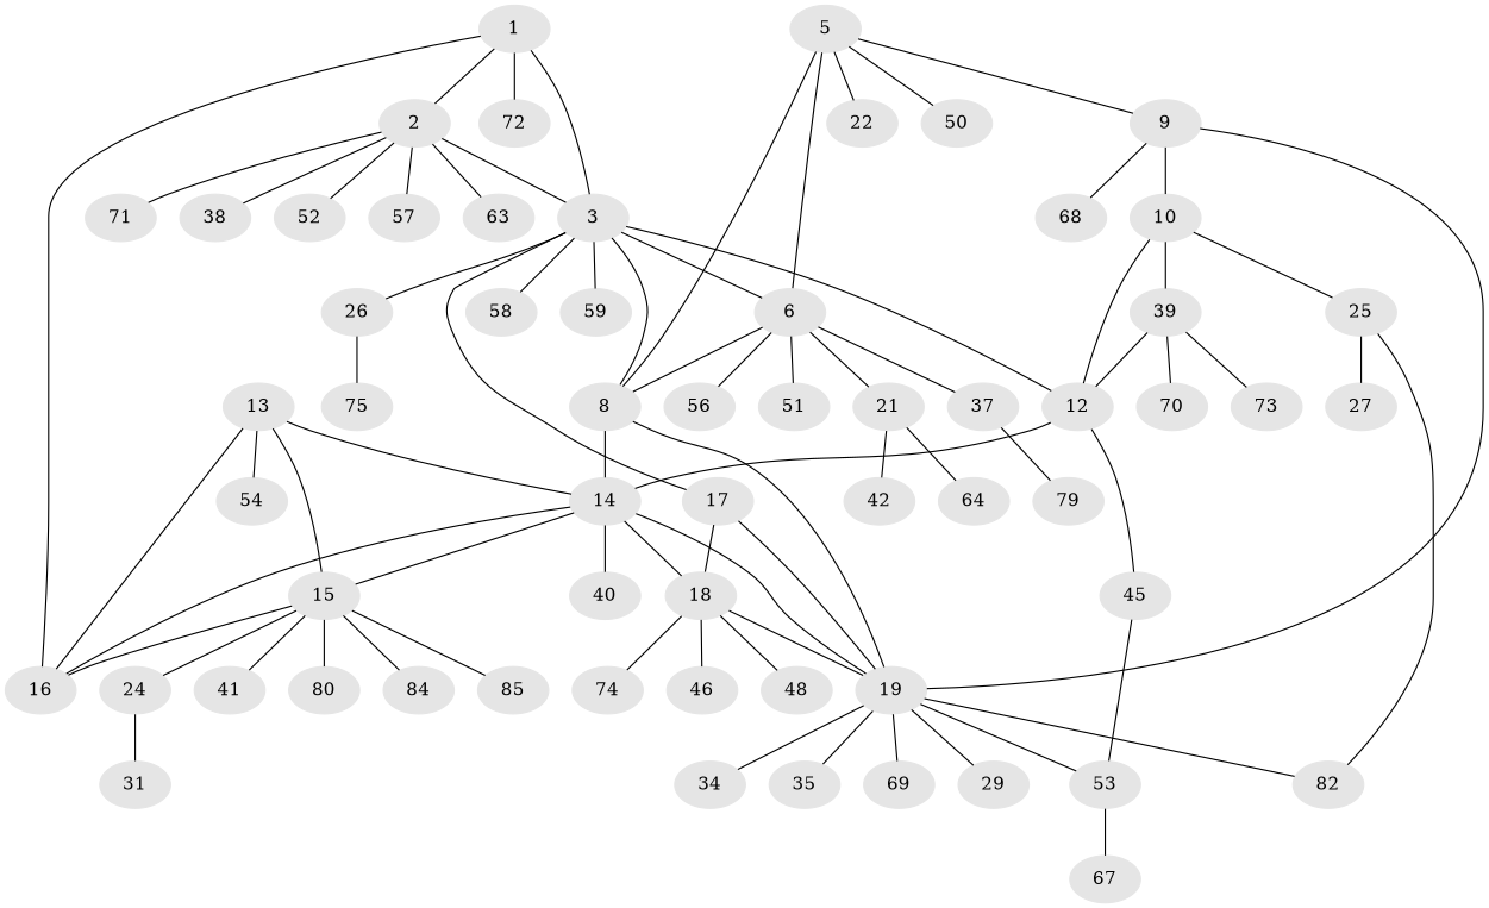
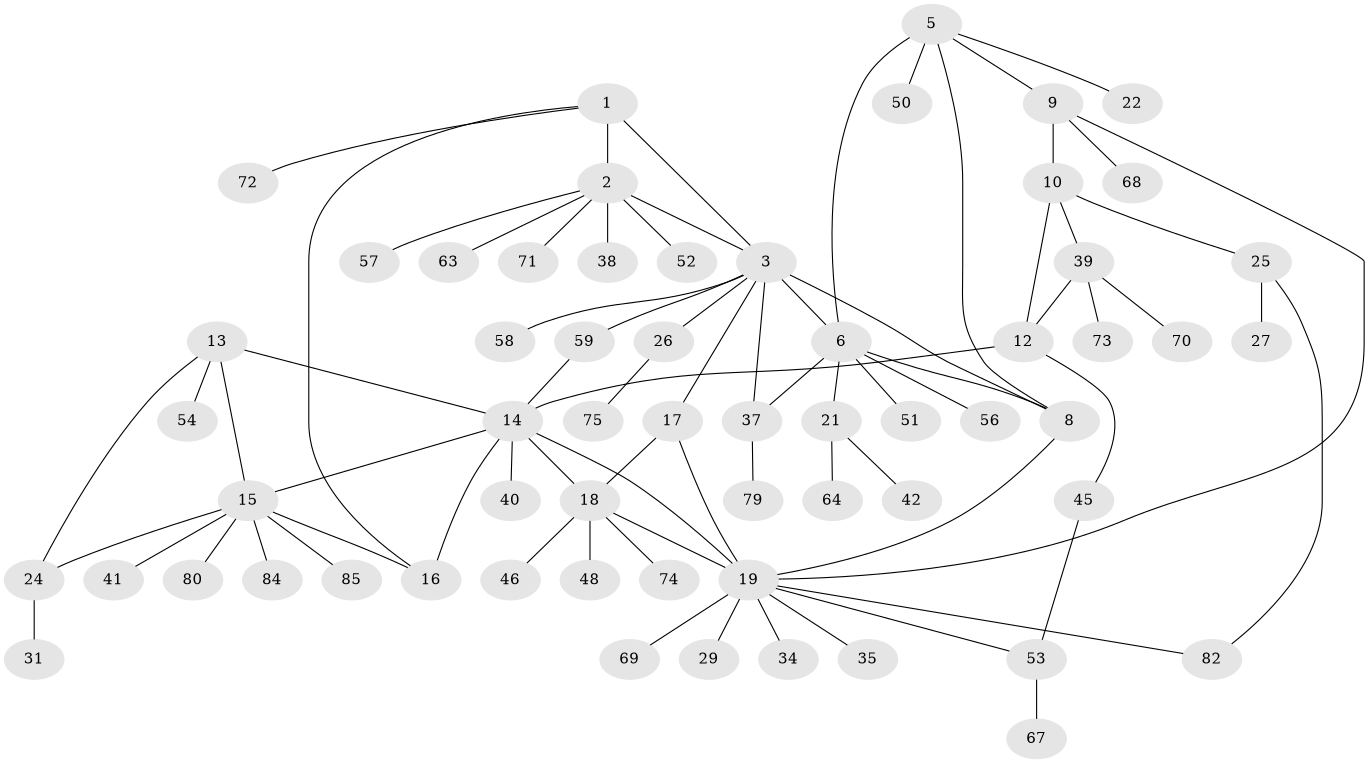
  graph {
    node [color=gray90 style=filled]
    1 [super="+32"]
    2 [super="+33"]
    3 [super="+4"]
    16
    72
    38
    52
    57
    63
    71
    6 [super="+7"]
    8 [super="+49"]
    12
    17 [super="+77"]
    26 [super="+61"]
    58
    59
    21 [super="+62"]
    37 [super="+55"]
    51 [super="+83"]
    56
    14 [super="+28"]
    19 [super="+20"]
    45 [super="+78"]
    18 [super="+36"]
    75
    5 [super="+47"]
    9 [super="+11"]
    22
    50
    10 [super="+23"]
    68
    42
    n34 [label=64]
    79
    15 [super="+43"]
    40
    29
    34
    35 [super="+66"]
    53
    69
    82
    25 [super="+60"]
    39 [super="+81"]
    27
    70
    73
    13 [super="+64"]
    54
    24 [super="+65"]
    41
    80
    84
    85
    46
    48
    74 [super="+76"]
    31
    67
    1 -- 2
    1 -- 3 [weight=2]
    1 -- 16
    1 -- 72
    2 -- 3 [weight=2]
    2 -- 38
    2 -- 52
    2 -- 57
    2 -- 63
    2 -- 71
    3 -- 6
    3 -- 8
-   3 -- 12
+   3 -- 37
    3 -- 17
    3 -- 26
    3 -- 58
    3 -- 59
    6 -- 8 [weight=2]
    6 -- 21
    6 -- 37
    6 -- 51
    6 -- 56
-   8 -- 14
+   59 -- 14
    8 -- 19
    12 -- 14
    12 -- 45
    17 -- 19 [weight=2]
    17 -- 18
    26 -- 75
    21 -- 42
    21 -- n34
    37 -- 79
    14 -- 16
    14 -- 19
    14 -- 18
    14 -- 15
    14 -- 40
    19 -- 29
    19 -- 34
    19 -- 35
    19 -- 53
    19 -- 69
    19 -- 82
    45 -- 53
    18 -- 19 [weight=2]
    18 -- 46
    18 -- 48
    18 -- 74
    5 -- 6 [weight=2]
    5 -- 8
    5 -- 9
    5 -- 22
    5 -- 50
    9 -- 19
    9 -- 10 [weight=2]
    9 -- 68
    10 -- 12
    10 -- 25
    10 -- 39
    15 -- 16
    15 -- 24
    15 -- 41
    15 -- 80
    15 -- 84
    15 -- 85
    53 -- 67
    25 -- 82
    25 -- 27
    39 -- 12 [weight=2]
    39 -- 70
    39 -- 73
-   13 -- 16
+   13 -- 24
    13 -- 14
    13 -- 15
    13 -- 54
    24 -- 31
  }
